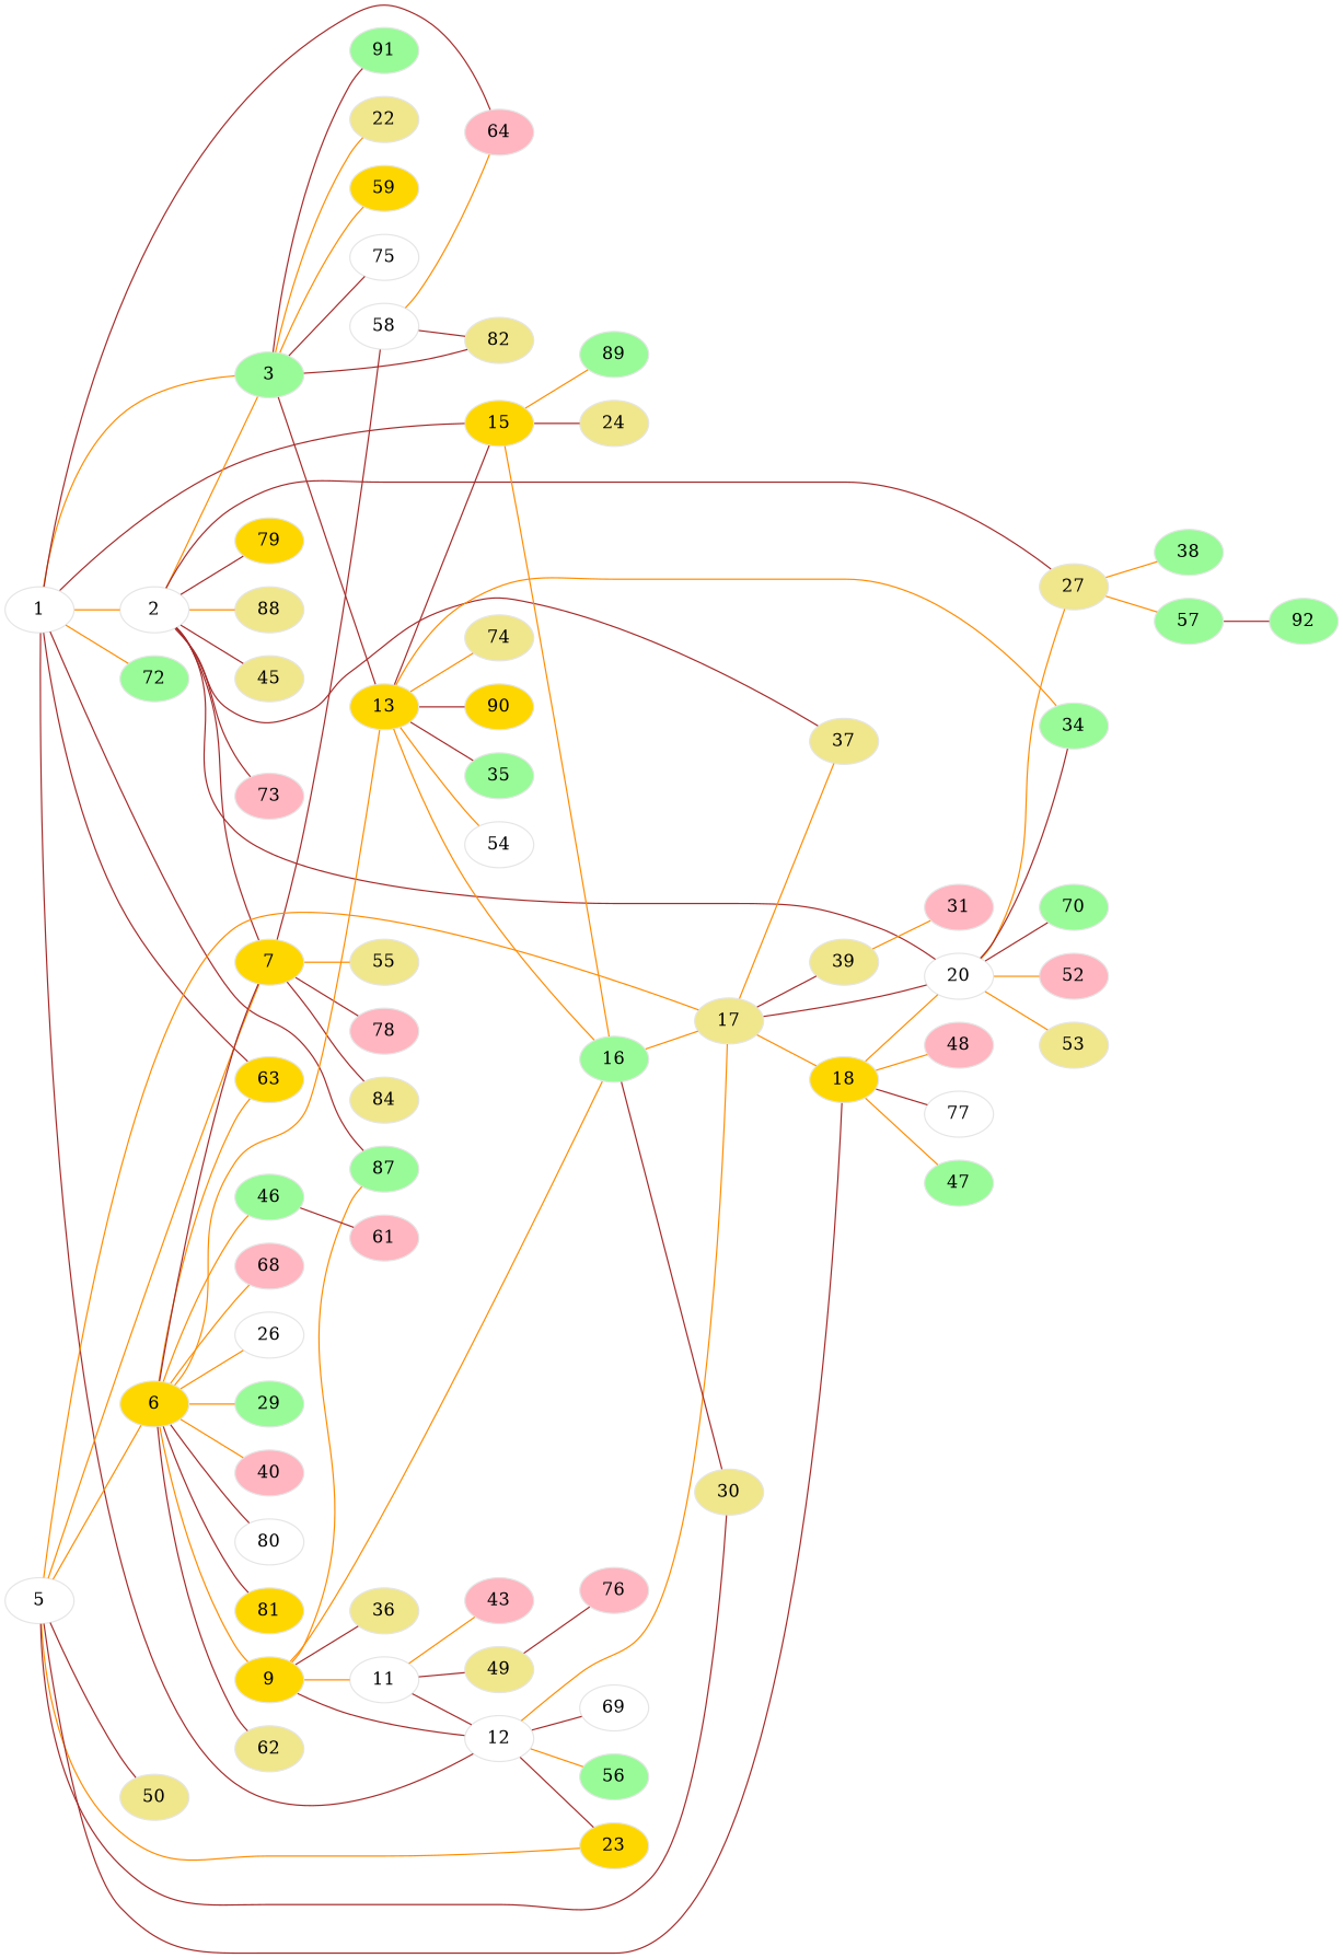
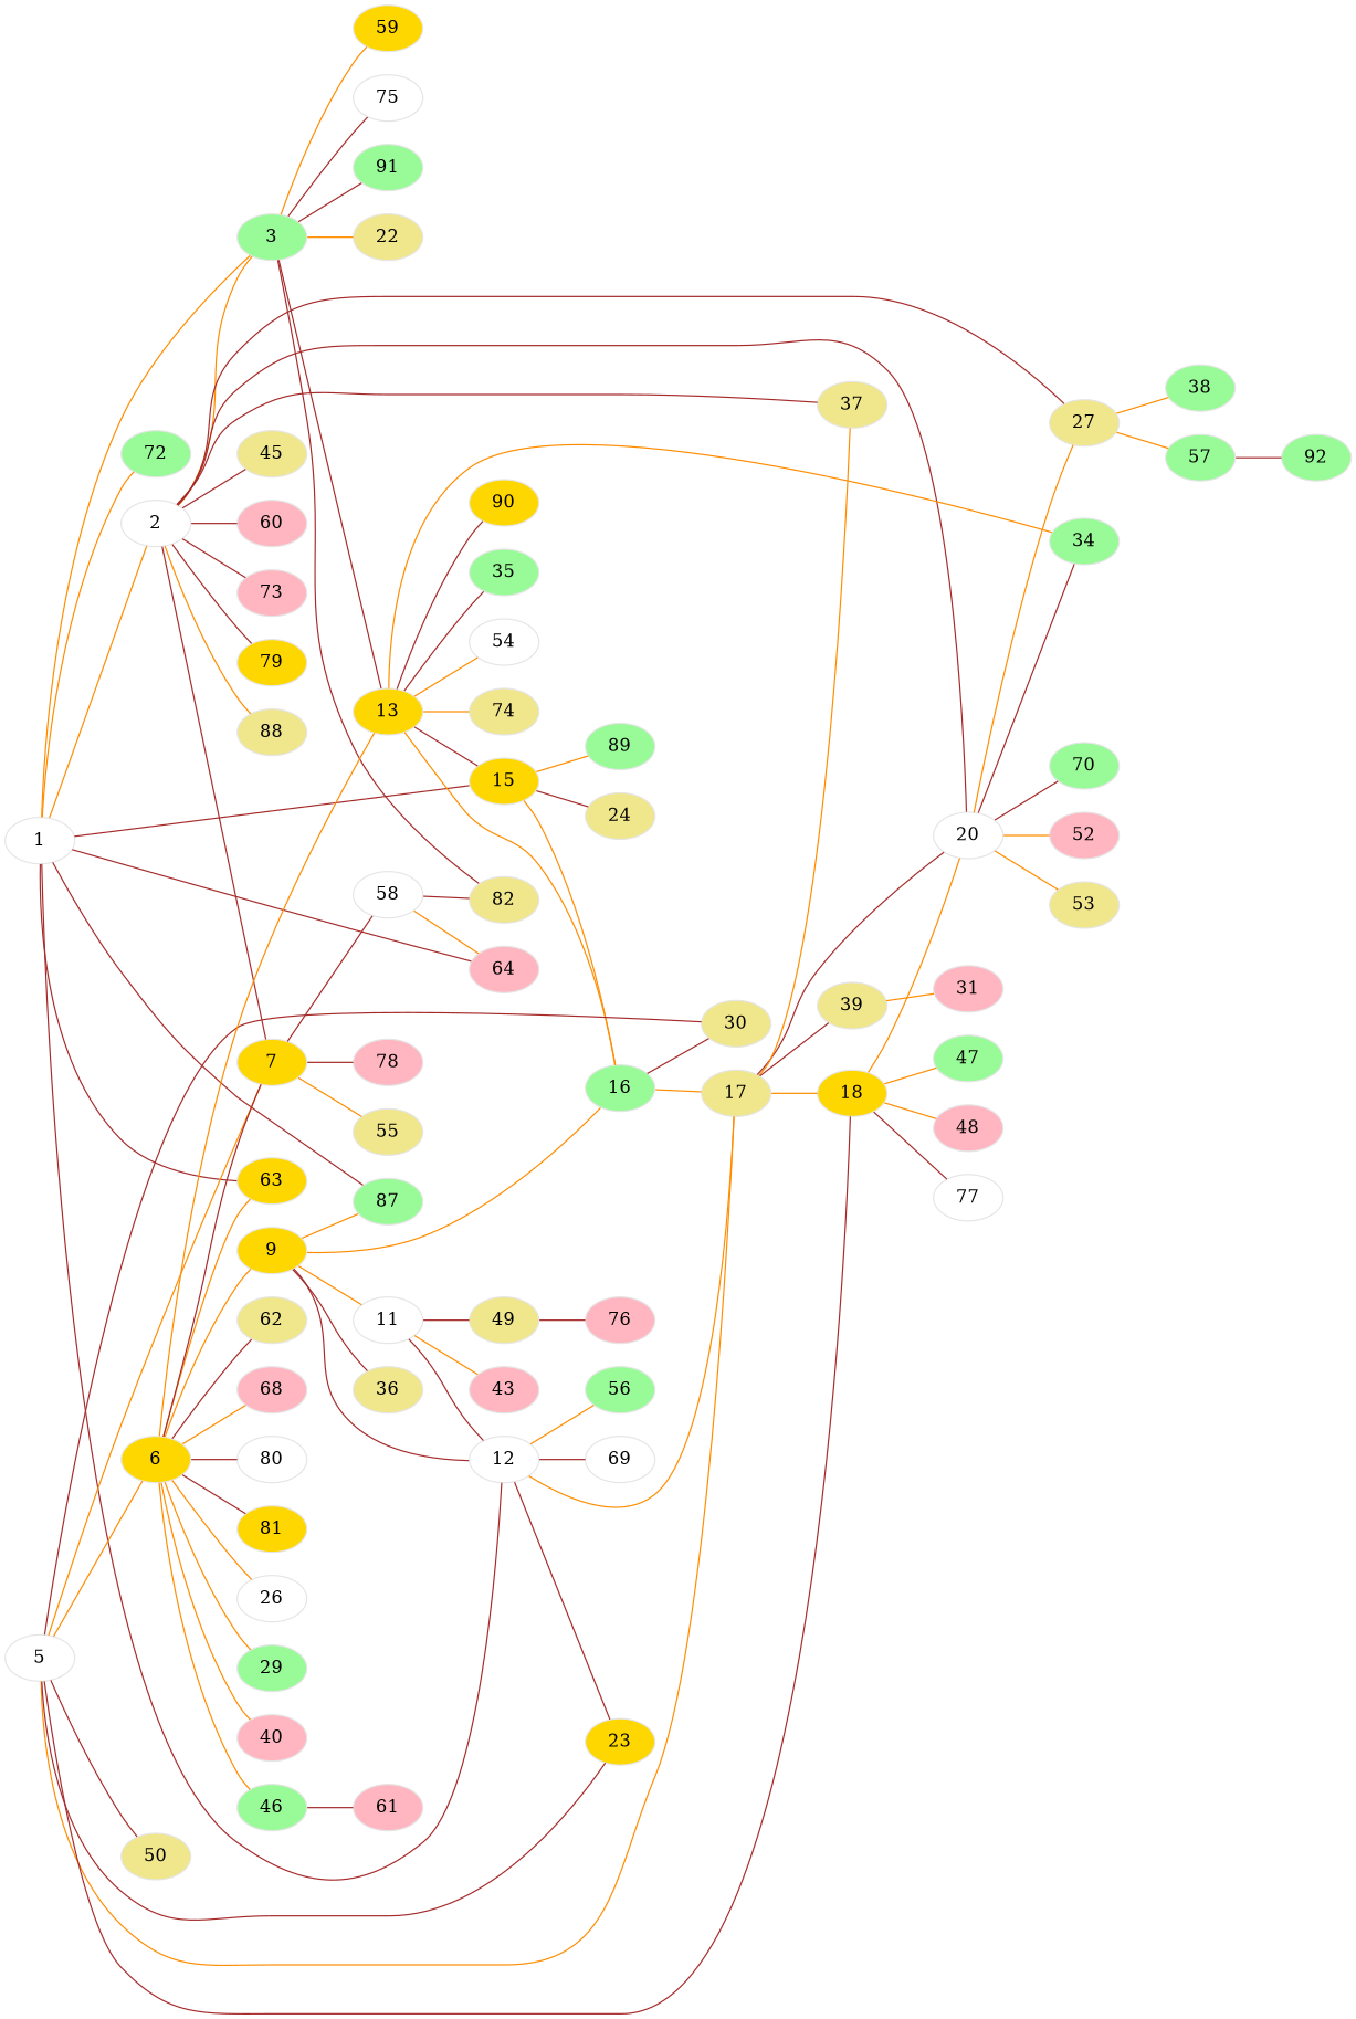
  graph {
    rankdir=LR
    node [color=gray90 fillcolor=khaki style=filled]
    edge [color=brown]
    1 [fillcolor=white super="+28"]
    2 [fillcolor=white super="+65"]
    3 [fillcolor=palegreen super="+4"]
    12 [fillcolor=white super="+44"]
    15 [fillcolor=gold super="+71"]
    63 [fillcolor=gold]
    64 [fillcolor=lightpink]
    72 [fillcolor=palegreen]
    87 [fillcolor=palegreen]
    7 [fillcolor=gold super="+25"]
    20 [fillcolor=white super="+33"]
    27 [super="+42"]
    37
    45
+   60 [fillcolor=lightpink]
    73 [fillcolor=lightpink]
    79 [fillcolor=gold]
    88
    13 [fillcolor=gold super="+14"]
    22
    59 [fillcolor=gold]
    75 [fillcolor=white]
    82
    91 [fillcolor=palegreen]
    17 [super="+19"]
    23 [fillcolor=gold]
    56 [fillcolor=palegreen]
    69 [fillcolor=white]
    16 [fillcolor=palegreen super="+85"]
    24
    89 [fillcolor=palegreen]
    55
    58 [fillcolor=white super="+67"]
    78 [fillcolor=lightpink]
-   84
    34 [fillcolor=palegreen]
    52 [fillcolor=lightpink]
    53
    70 [fillcolor=palegreen]
    38 [fillcolor=palegreen]
    57 [fillcolor=palegreen super="+86"]
    35 [fillcolor=palegreen]
    54 [fillcolor=white]
    74
    90 [fillcolor=gold]
    5 [fillcolor=white super="+41"]
    6 [fillcolor=gold super="+8"]
    18 [fillcolor=gold super="+21"]
    30
    50
    9 [fillcolor=gold super="+10"]
    26 [fillcolor=white]
    29 [fillcolor=palegreen super="+66"]
    40 [fillcolor=lightpink]
    46 [fillcolor=palegreen super="+51"]
    62
    68 [fillcolor=lightpink]
    80 [fillcolor=white]
    81 [fillcolor=gold]
    39
    47 [fillcolor=palegreen]
    48 [fillcolor=lightpink]
    77 [fillcolor=white]
    11 [fillcolor=white super="+83"]
    36
    61 [fillcolor=lightpink]
    43 [fillcolor=lightpink]
    49
    76 [fillcolor=lightpink]
    31 [fillcolor=lightpink super="+32"]
    92 [fillcolor=palegreen]
    1 -- 2 [color=darkorange]
    1 -- 3 [color=darkorange weight=2]
    1 -- 12
    1 -- 15
    1 -- 63
    1 -- 64
    1 -- 72 [color=darkorange]
    1 -- 87
    2 -- 3 [color=darkorange weight=2]
    2 -- 7
    2 -- 20
    2 -- 27
    2 -- 37
    2 -- 45
+   2 -- 60
    2 -- 73
    2 -- 79
    2 -- 88 [color=darkorange]
    3 -- 13
    3 -- 22 [color=darkorange]
    3 -- 59 [color=darkorange]
    3 -- 75
    3 -- 82
    3 -- 91
    12 -- 17 [color=darkorange]
    12 -- 23
    12 -- 56 [color=darkorange]
    12 -- 69
    15 -- 16 [color=darkorange]
    15 -- 24
    15 -- 89 [color=darkorange]
    7 -- 55 [color=darkorange]
    7 -- 58
    7 -- 78
-   7 -- 84
    20 -- 27 [color=darkorange]
    20 -- 34
    20 -- 52 [color=darkorange]
    20 -- 53 [color=darkorange]
    20 -- 70
    27 -- 38 [color=darkorange]
    27 -- 57 [color=darkorange]
    13 -- 15 [weight=2]
    13 -- 16 [color=darkorange weight=2]
    13 -- 34 [color=darkorange]
    13 -- 35
    13 -- 54 [color=darkorange]
    13 -- 74 [color=darkorange]
    13 -- 90
    17 -- 20 [weight=2]
    17 -- 37 [color=darkorange]
    17 -- 18 [color=darkorange weight=2]
    17 -- 39
    16 -- 17 [color=darkorange]
    16 -- 30
    58 -- 64 [color=darkorange]
    58 -- 82
    57 -- 92
    5 -- 7 [color=darkorange]
    5 -- 17 [color=darkorange]
-   5 -- 23 [color=darkorange]
+   5 -- 23
    5 -- 6 [color=darkorange weight=2]
    5 -- 18
    5 -- 30
    5 -- 50
    6 -- 63 [color=darkorange]
    6 -- 7 [weight=2]
    6 -- 13 [color=darkorange]
    6 -- 9 [color=darkorange]
    6 -- 26 [color=darkorange]
    6 -- 29 [color=darkorange]
    6 -- 40 [color=darkorange]
    6 -- 46 [color=darkorange]
    6 -- 62
    6 -- 68 [color=darkorange]
    6 -- 80
    6 -- 81
    18 -- 20 [color=darkorange]
    18 -- 47 [color=darkorange]
    18 -- 48 [color=darkorange]
    18 -- 77
    9 -- 12 [weight=2]
    9 -- 87 [color=darkorange]
    9 -- 16 [color=darkorange]
    9 -- 11 [color=darkorange weight=2]
    9 -- 36
    46 -- 61
    39 -- 31 [color=darkorange]
    11 -- 12
    11 -- 43 [color=darkorange]
    11 -- 49
    49 -- 76
  }
